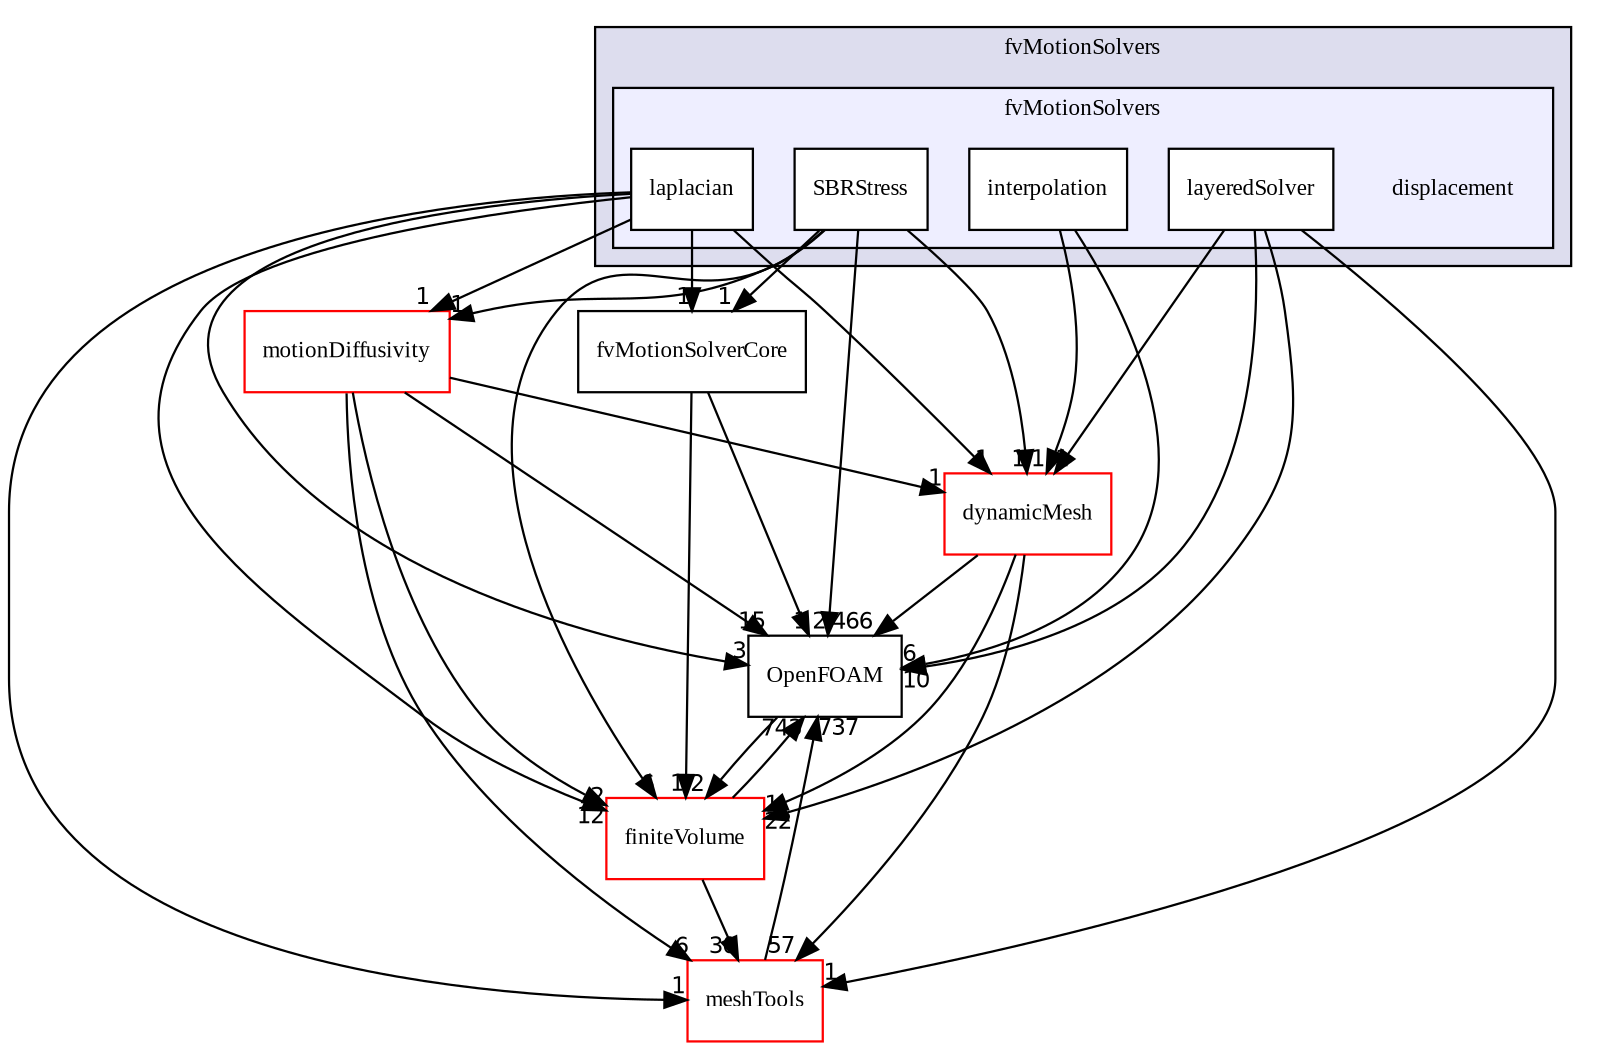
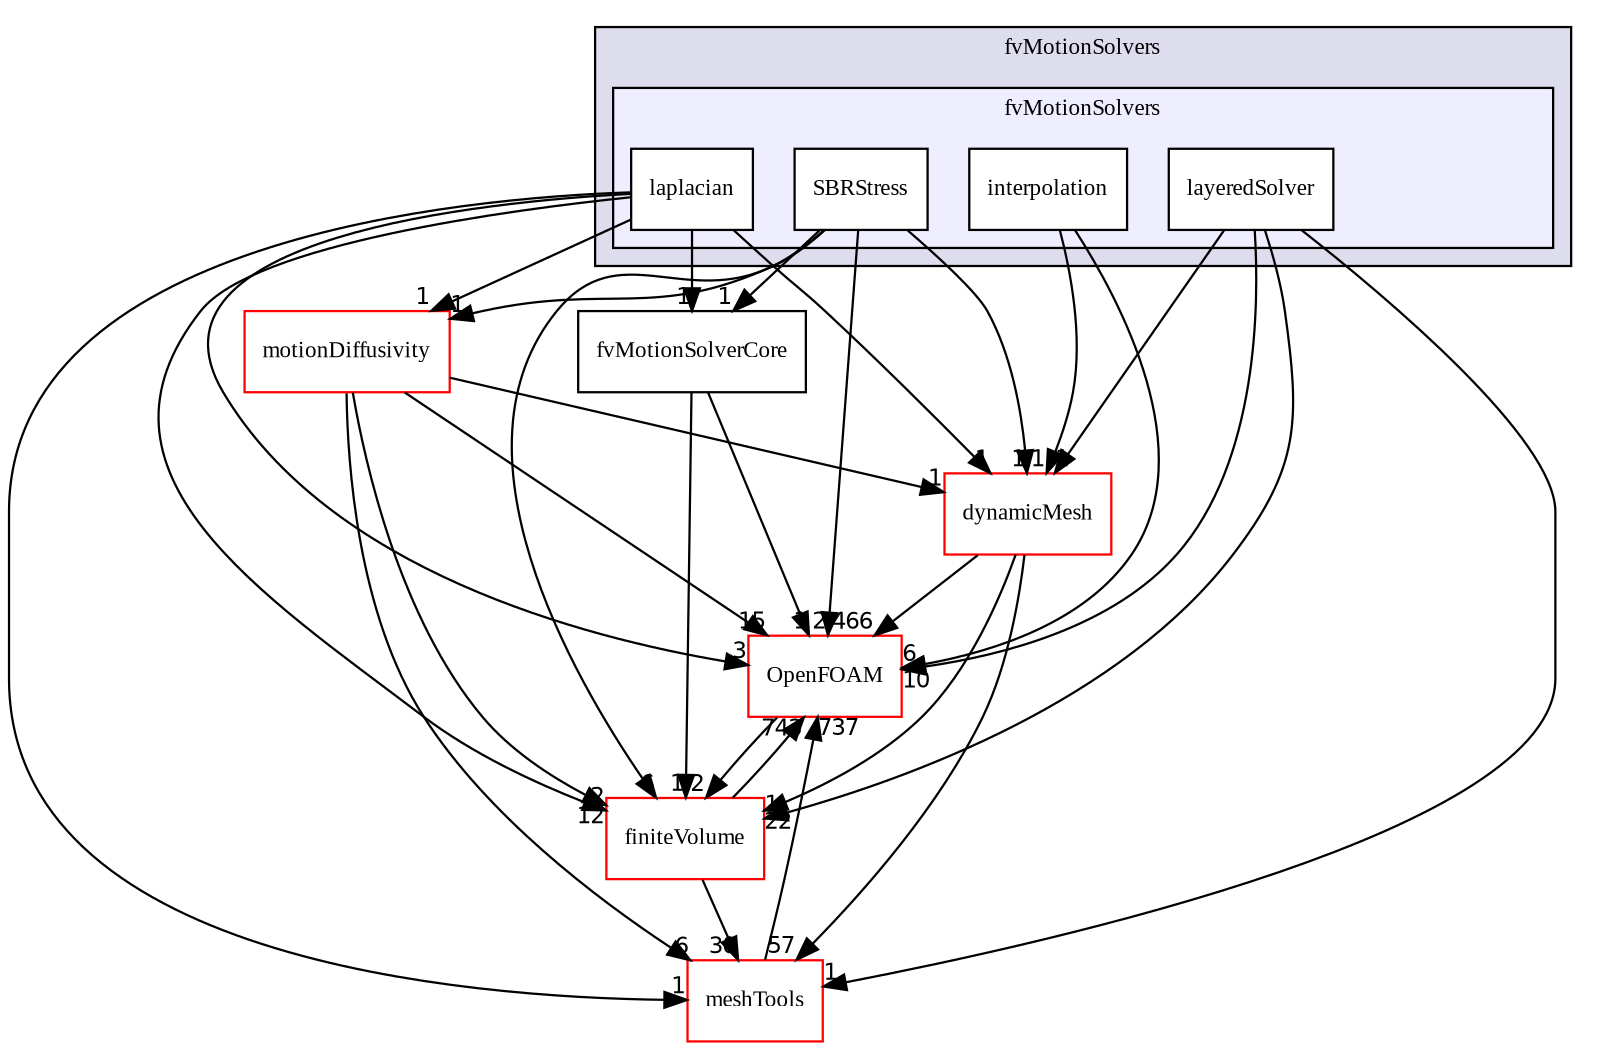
  digraph {
    compound=true
    fontname="Liberation Serif"
    node [fontname="Liberation Serif" fontsize=10 shape=box color=red]
    edge [headlabel=1 labeldistance=1.5 labelfontname=Helvetica labelfontsize=10 fontname="Liberation Serif"]
-   n1 [label=displacement shape=plaintext color=""]
    n2 [color=black fillcolor=white label=interpolation style=filled]
    n3 [color=black fillcolor=white label=laplacian style=filled]
    n4 [color=black fillcolor=white label=layeredSolver style=filled]
    n5 [color=black fillcolor=white label=SBRStress style=filled]
    n6 [label=dynamicMesh]
-   n7 [color=black label=OpenFOAM]
+   n7 [label=OpenFOAM]
    n8 [label=finiteVolume]
    n9 [label=meshTools]
    n10 [label=fvMotionSolverCore color=""]
    n11 [label=motionDiffusivity]
    subgraph cluster_1 {
      bgcolor="#ddddee"
      fontsize=10
      label=fvMotionSolvers
      pencolor=black
      subgraph cluster_2 {
        bgcolor="#eeeeff"
        fontsize=10
        pencolor=black
-       n1
        n2
        n3
        n4
        n5
      }
    }
    n2 -> n6
    n2 -> n7 [headlabel=6]
    n3 -> n6
    n3 -> n7 [headlabel=3]
    n3 -> n8 [headlabel=2]
    n3 -> n9
    n3 -> n10
    n3 -> n11
    n4 -> n6
    n4 -> n7 [headlabel=10]
    n4 -> n8
    n4 -> n9
    n5 -> n6
    n5 -> n7 [headlabel=2]
    n5 -> n8 [headlabel=6]
    n5 -> n10
    n5 -> n11
    n6 -> n7 [headlabel=466]
    n6 -> n8 [headlabel=22]
    n6 -> n9 [headlabel=57]
    n7 -> n8 [headlabel=2]
    n8 -> n7 [headlabel=743]
    n8 -> n9 [headlabel=30]
    n9 -> n7 [headlabel=737]
    n10 -> n7
    n10 -> n8
    n11 -> n6
    n11 -> n7 [headlabel=15]
    n11 -> n8 [headlabel=12]
    n11 -> n9 [headlabel=6]
  }
